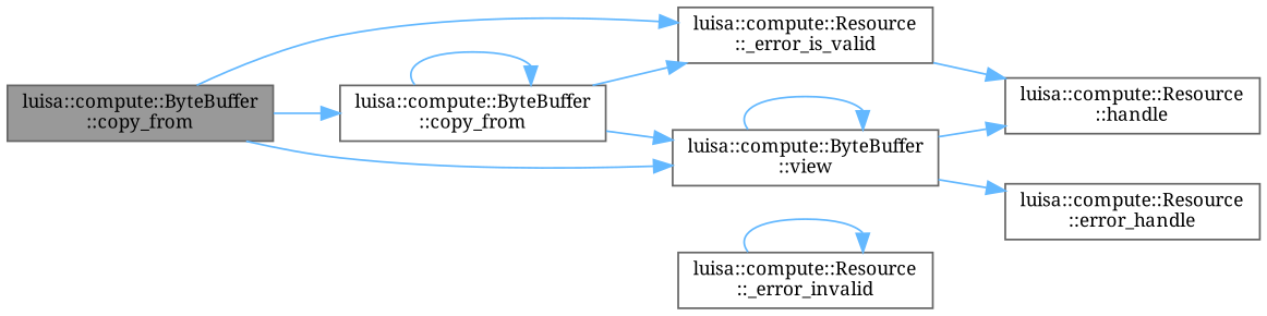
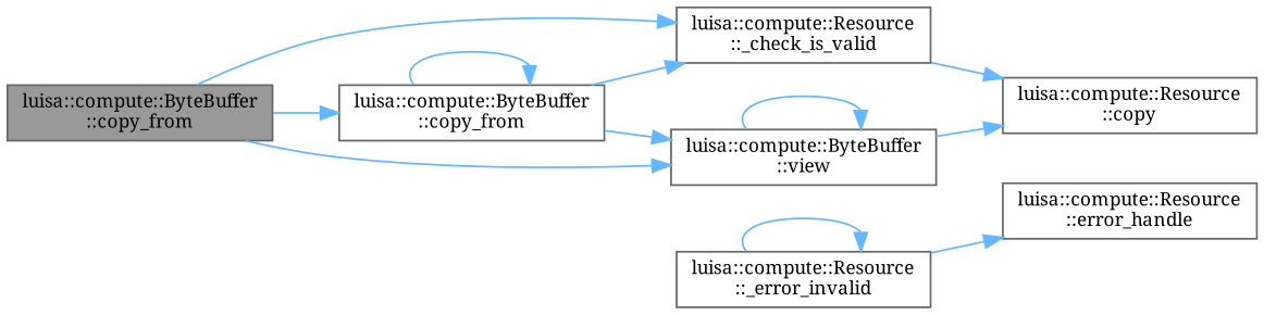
  digraph {
    fontname="Noto Serif"
    rankdir=LR
    node [color=grey40 fillcolor=white fontname="Noto Serif" fontsize=10 shape=box style=filled]
    edge [color=steelblue1 fontname="Noto Serif" fontsize=10 labelfontname=Helvetica labelfontsize=10 style=solid]
    n1 [color=gray40 fillcolor=grey60 fontcolor=black height=0.2 label="luisa::compute::ByteBuffer\l::copy_from" width=0.4]
-   n2 [height=0.2 label="luisa::compute::Resource\l::_error_is_valid" width=0.4]
+   n2 [height=0.2 label="luisa::compute::Resource\l::_check_is_valid" width=0.4]
    n3 [height=0.2 label="luisa::compute::ByteBuffer\l::copy_from" width=0.4]
    n4 [height=0.2 label="luisa::compute::ByteBuffer\l::view" width=0.4]
-   n5 [height=0.2 label="luisa::compute::Resource\l::handle" width=0.4]
+   n5 [height=0.2 label="luisa::compute::Resource\l::copy" width=0.4]
    n6 [height=0.2 label="luisa::compute::Resource\l::error_handle" width=0.4]
    n7 [height=0.2 label="luisa::compute::Resource\l::_error_invalid" width=0.4]
    n1 -> n2
    n1 -> n3
    n1 -> n4
    n2 -> n5
    n3 -> n2
    n3 -> n3
    n3 -> n4
    n4 -> n4
    n4 -> n5
-   n4 -> n6
+   n7 -> n6
    n7 -> n7
  }
